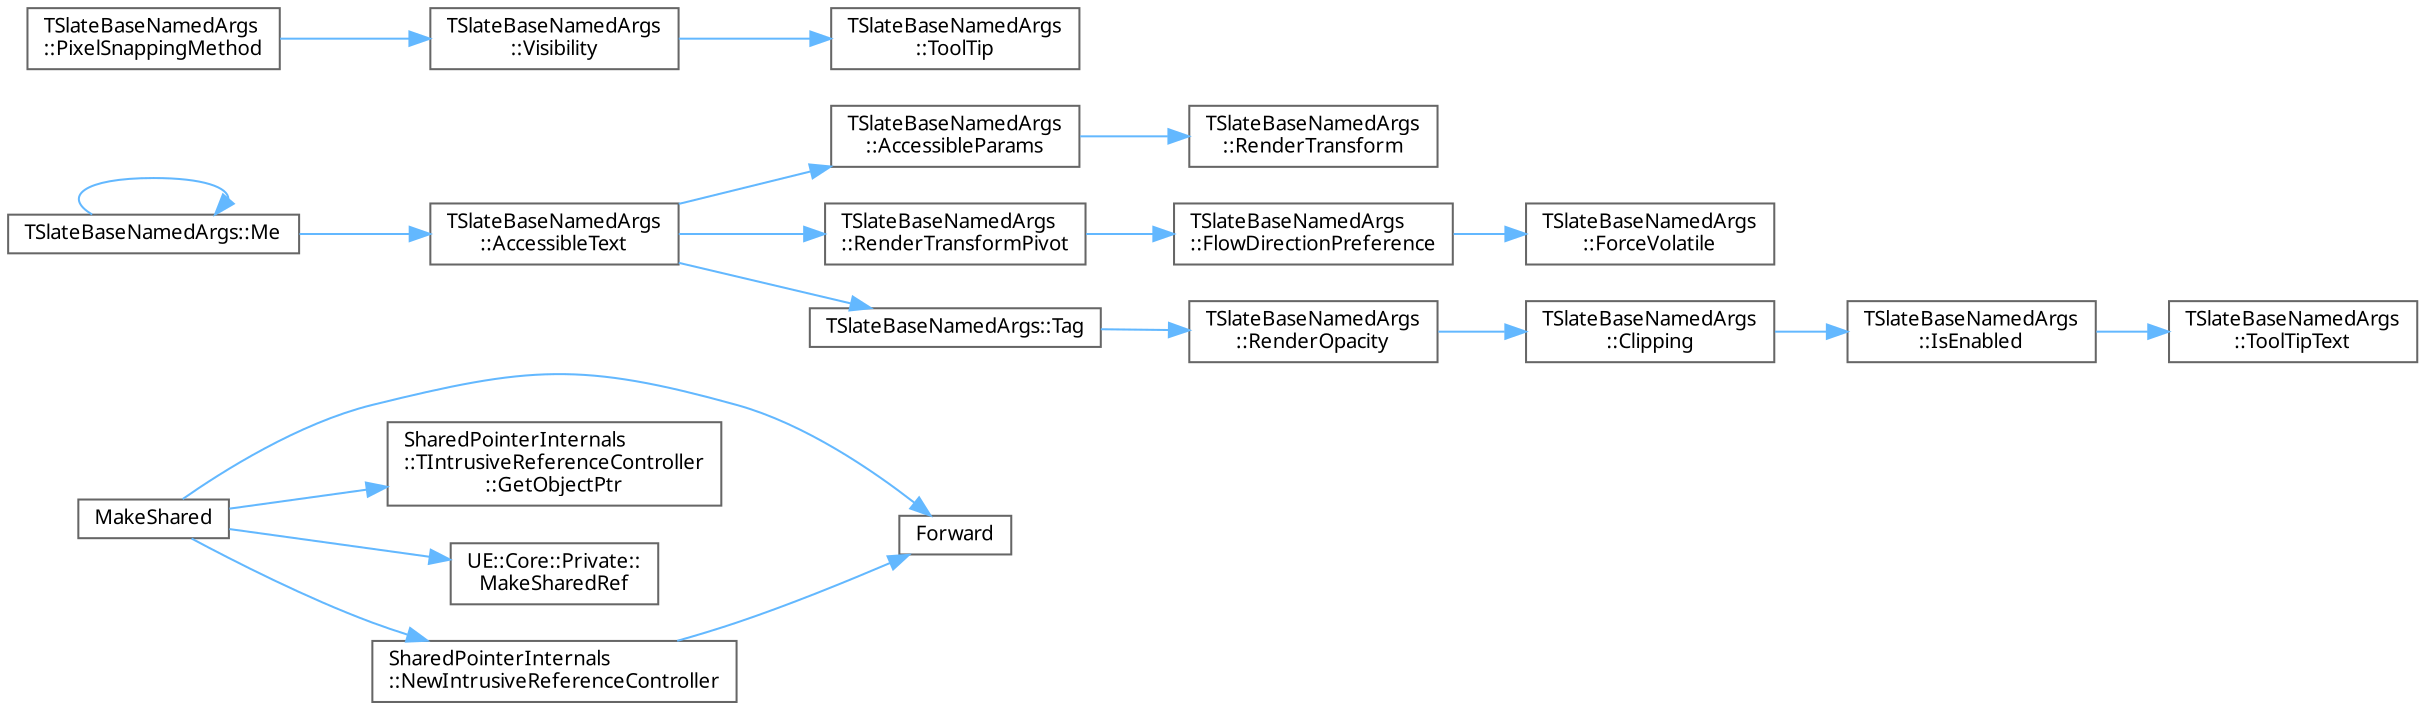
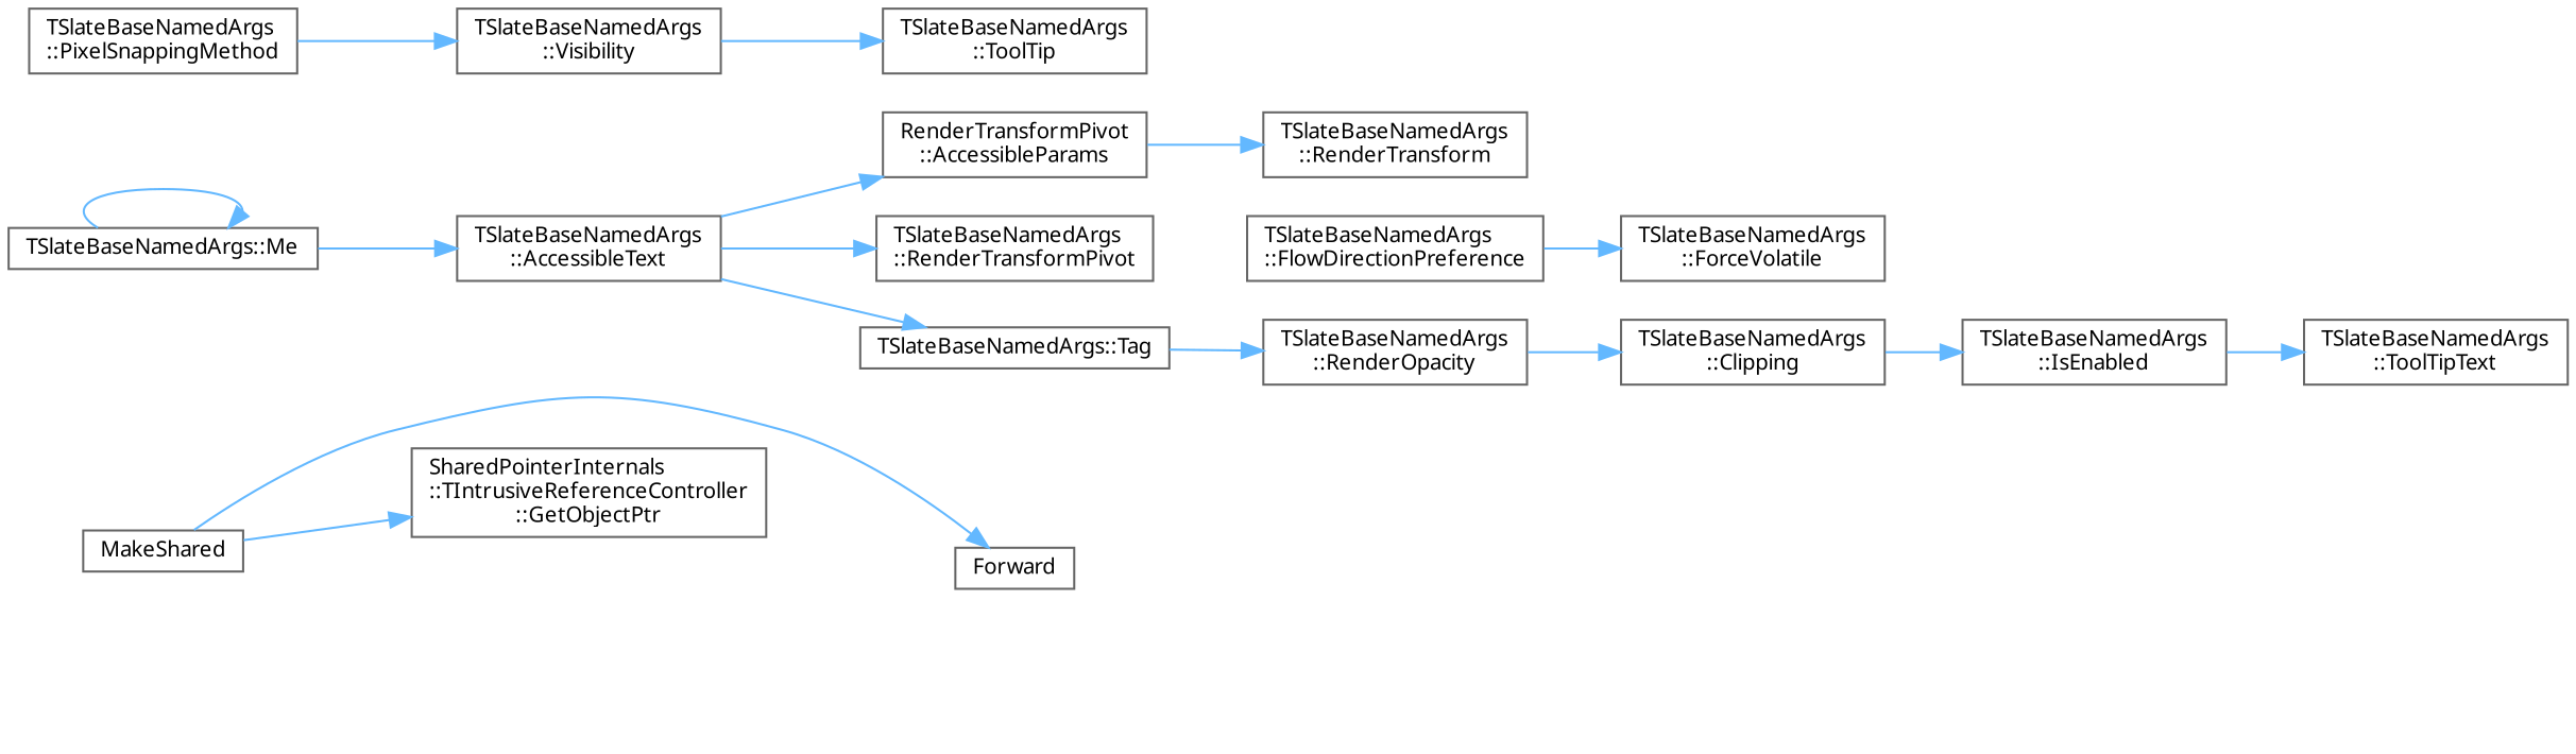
  digraph {
    fontname="Noto Sans"
    rankdir=LR
    node [color=grey40 fillcolor=white fontname="Noto Sans" fontsize=10 shape=box style=filled]
    edge [color=steelblue1 fontname="Noto Sans" fontsize=10 labelfontname=Helvetica labelfontsize=10 style=solid]
    n1 [height=0.2 label=MakeShared width=0.4]
    n2 [height=0.2 label=Forward width=0.4]
    n3 [height=0.2 label="SharedPointerInternals\l::TIntrusiveReferenceController\l::GetObjectPtr" width=0.4]
-   n4 [height=0.2 label="UE::Core::Private::\lMakeSharedRef" width=0.4]
-   n5 [height=0.2 label="SharedPointerInternals\l::NewIntrusiveReferenceController" width=0.4]
    n6 [height=0.2 label="TSlateBaseNamedArgs::Me" width=0.4]
    n7 [height=0.2 label="TSlateBaseNamedArgs\l::AccessibleText" width=0.4]
-   n8 [height=0.2 label="TSlateBaseNamedArgs\l::AccessibleParams" width=0.4]
+   n8 [height=0.2 label="RenderTransformPivot\l::AccessibleParams" width=0.4]
    n9 [height=0.2 label="TSlateBaseNamedArgs\l::RenderTransformPivot" width=0.4]
    n10 [height=0.2 label="TSlateBaseNamedArgs::Tag" width=0.4]
    n11 [height=0.2 label="TSlateBaseNamedArgs\l::RenderTransform" width=0.4]
    n12 [height=0.2 label="TSlateBaseNamedArgs\l::FlowDirectionPreference" width=0.4]
    n13 [height=0.2 label="TSlateBaseNamedArgs\l::RenderOpacity" width=0.4]
    n14 [height=0.2 label="TSlateBaseNamedArgs\l::PixelSnappingMethod" width=0.4]
    n15 [height=0.2 label="TSlateBaseNamedArgs\l::Visibility" width=0.4]
    n16 [height=0.2 label="TSlateBaseNamedArgs\l::ToolTip" width=0.4]
    n17 [height=0.2 label="TSlateBaseNamedArgs\l::ForceVolatile" width=0.4]
    n18 [height=0.2 label="TSlateBaseNamedArgs\l::Clipping" width=0.4]
    n19 [height=0.2 label="TSlateBaseNamedArgs\l::IsEnabled" width=0.4]
    n20 [height=0.2 label="TSlateBaseNamedArgs\l::ToolTipText" width=0.4]
    n1 -> n2
    n1 -> n3
-   n1 -> n4
-   n1 -> n5
-   n5 -> n2
    n6 -> n6
    n6 -> n7
    n7 -> n8
    n7 -> n9
    n7 -> n10
    n8 -> n11
-   n9 -> n12
    n10 -> n13
    n12 -> n17
    n13 -> n18
    n14 -> n15
    n15 -> n16
    n18 -> n19
    n19 -> n20
  }
